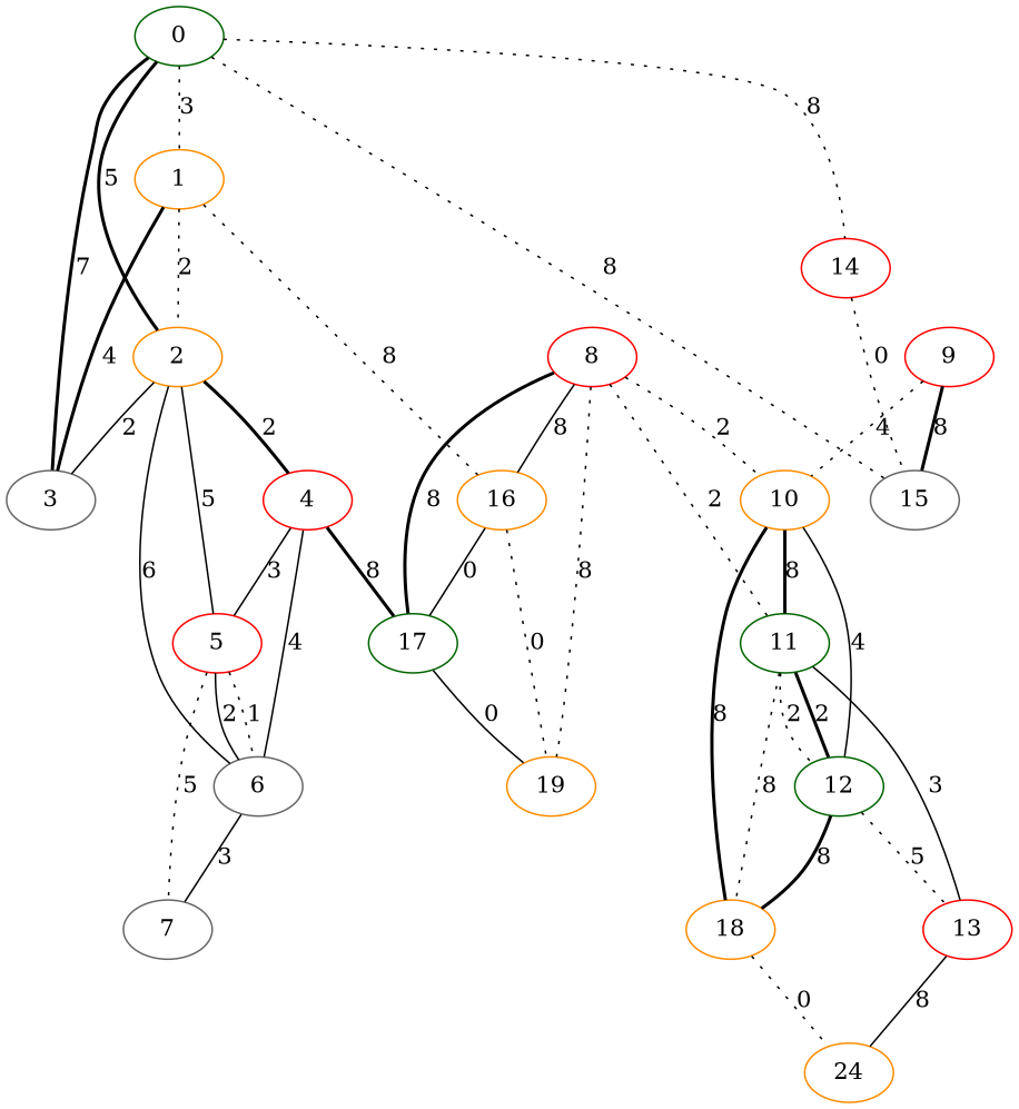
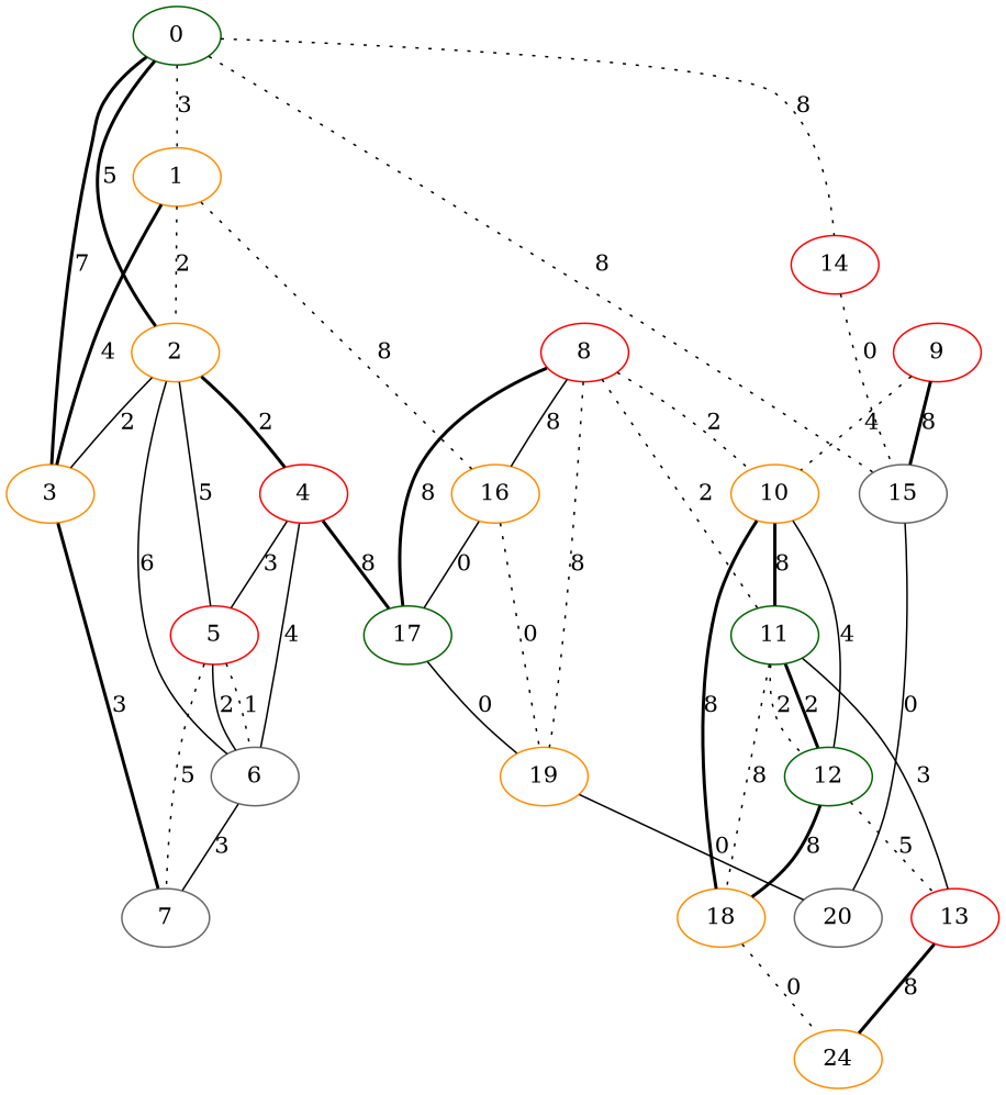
  graph {
    node [color=darkorange weight=1]
    edge [style=dotted]
    0 [color=darkgreen]
    1
    2
-   3 [color=gray40]
+   3
    14 [color=red weight=4]
    15 [color=gray40 weight=3]
    16 [weight=3]
    4 [color=red]
    5 [color=red]
    6 [color=gray40]
    7 [color=gray40]
+   20 [color=gray40 weight=3]
    17 [color=darkgreen weight=3]
    19 [weight=3]
    8 [color=red]
    10
    11 [color=darkgreen]
    9 [color=red]
    12 [color=darkgreen]
    18 [weight=3]
    13 [color=red]
    n22 [label=24 weight=3]
    0 -- 1 [label=3]
    0 -- 2 [label=5 style=bold]
    0 -- 3 [label=7 style=bold]
    0 -- 14 [label=8]
    0 -- 15 [label=8]
    1 -- 2 [label=2]
    1 -- 3 [label=4 style=bold]
    1 -- 16 [label=8]
    2 -- 3 [label=2 style=solid]
    2 -- 4 [label=2 style=bold]
    2 -- 5 [label=5 style=solid]
    2 -- 6 [label=6 style=solid]
+   3 -- 7 [label=3 style=bold]
    14 -- 15 [label=0]
+   15 -- 20 [label=0 style=solid]
    16 -- 17 [label=0 style=solid]
    16 -- 19 [label=0]
    4 -- 5 [label=3 style=solid]
    4 -- 6 [label=4 style=solid]
    4 -- 17 [label=8 style=bold]
    5 -- 6 [label=1]
    5 -- 6 [label=2 style=solid]
    5 -- 7 [label=5]
    6 -- 7 [label=3 style=solid]
    17 -- 19 [label=0 style=solid]
+   19 -- 20 [label=0 style=solid]
    8 -- 16 [label=8 style=solid]
    8 -- 17 [label=8 style=bold]
    8 -- 19 [label=8]
    8 -- 10 [label=2]
    8 -- 11 [label=2]
    10 -- 11 [label=8 style=bold]
    10 -- 12 [label=4 style=solid]
    10 -- 18 [label=8 style=bold]
    11 -- 12 [label=2]
    11 -- 12 [label=2 style=bold]
    11 -- 18 [label=8]
    11 -- 13 [label=3 style=solid]
    9 -- 15 [label=8 style=bold]
    9 -- 10 [label=4]
    12 -- 18 [label=8 style=bold]
    12 -- 13 [label=5]
    18 -- n22 [label=0]
-   13 -- n22 [label=8 style=solid]
+   13 -- n22 [label=8 style=bold]
  }
